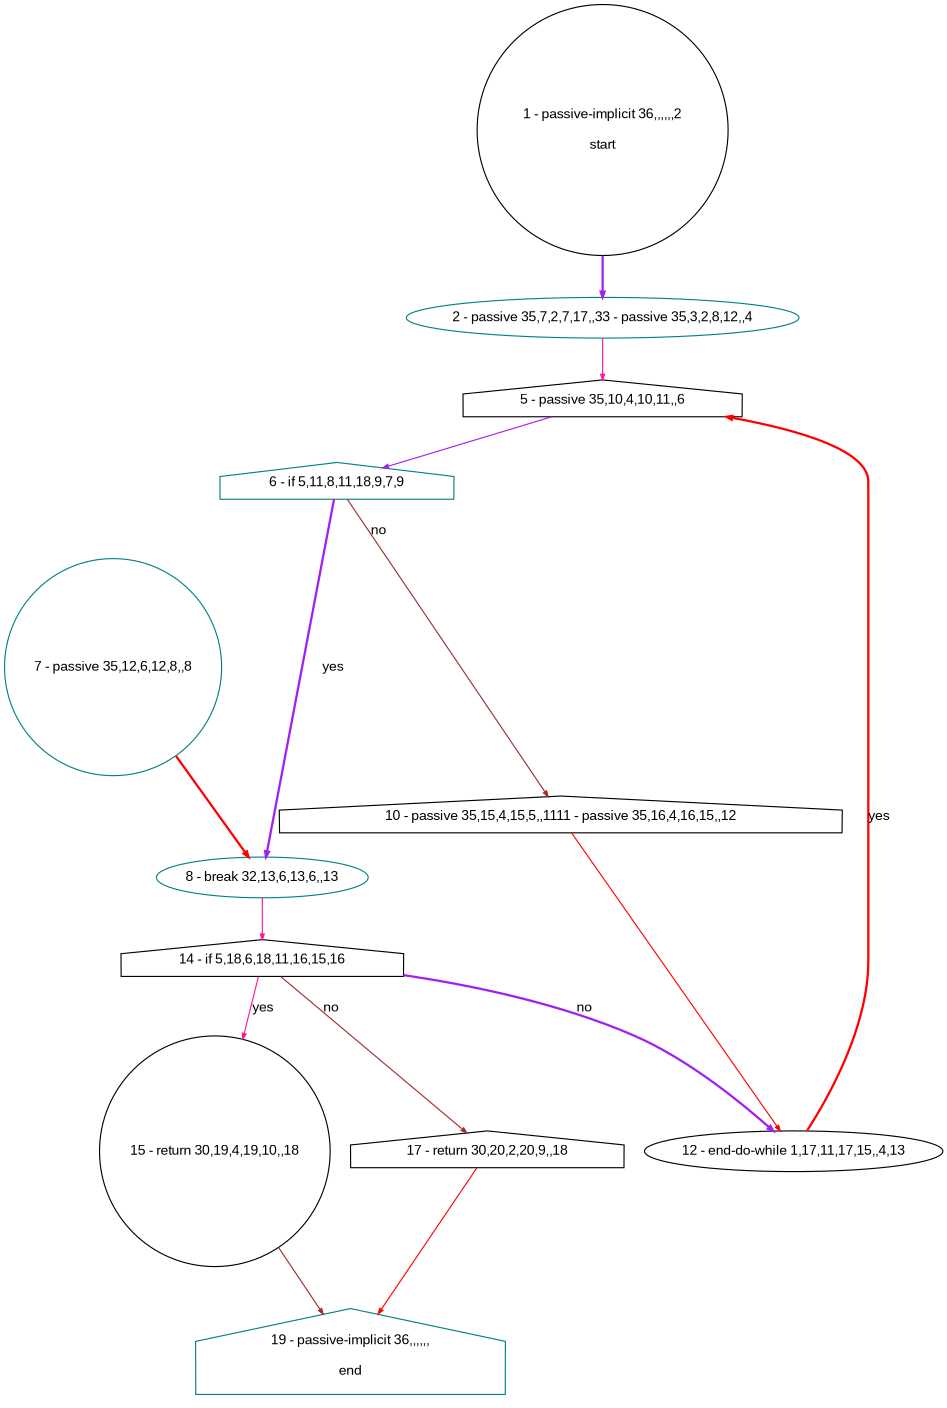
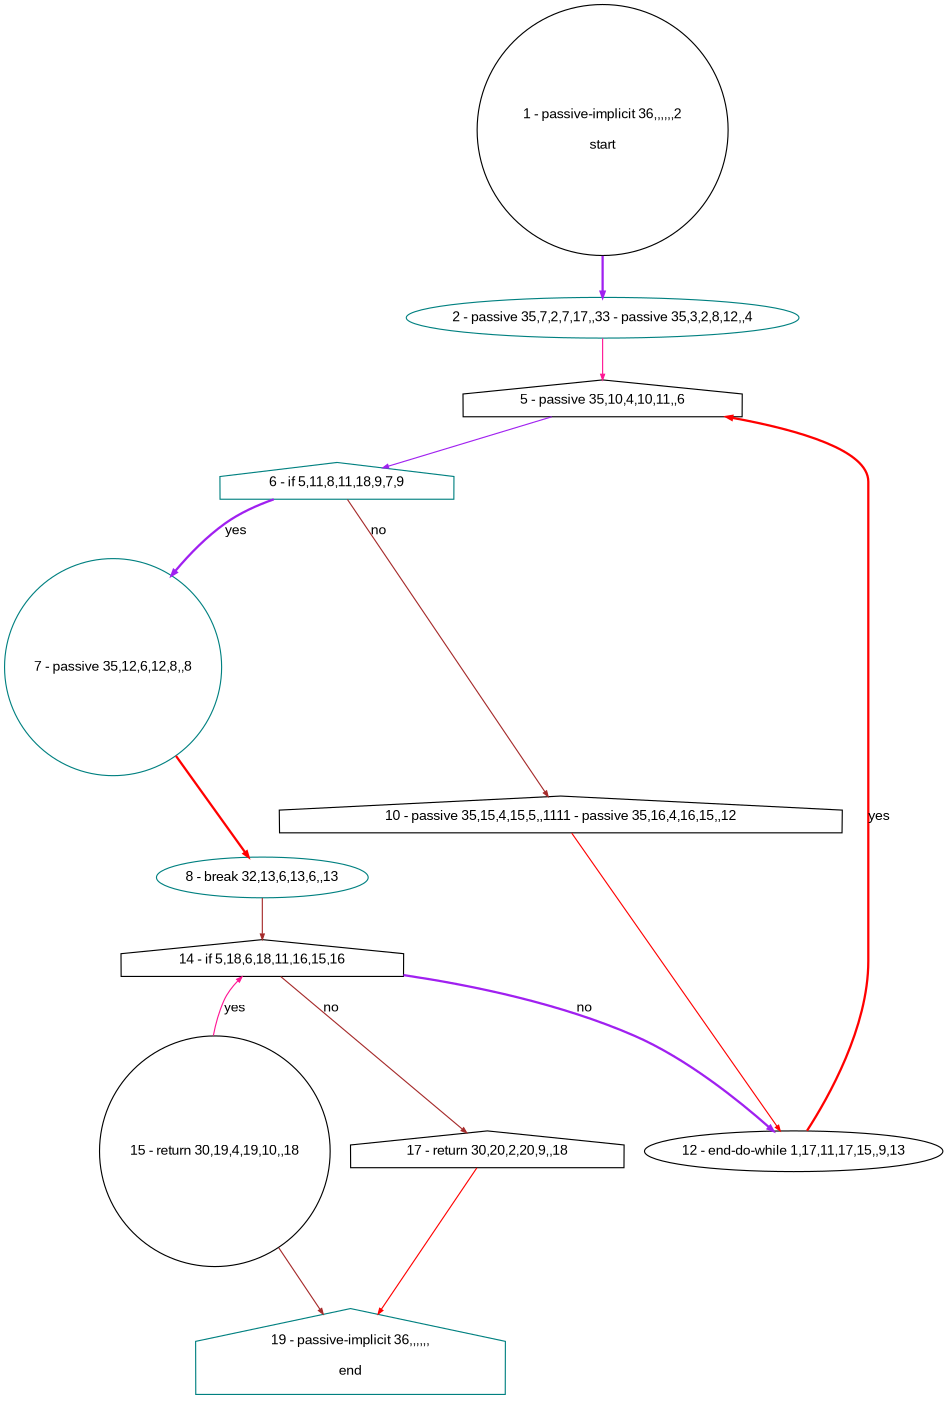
  digraph {
    bgcolor=white
    compound=true
    fillcolor="#FFFFCC"
    fontname=Arial
    fontsize=12
    pack=true
    packmode=clust
    style="rounded,filled"
    node [color=black compound=true fillcolor="#ffffff" fixedsize=false fontname=Arial fontsize=12 node_initialized=no shape=house style=filled]
    edge [arrowhead=normal arrowsize=0.5 arrowtail=none color=purple compound=true dir=forward fontcolor=black fontname=Arial fontsize=12 style=solid]
    n1 [color=teal label="2 - passive 35,7,2,7,17,,33 - passive 35,3,2,8,12,,4" shape=ellipse]
    n2 [label="5 - passive 35,10,4,10,11,,6"]
    n3 [color=teal label="6 - if 5,11,8,11,18,9,7,9"]
    n4 [label="1 - passive-implicit 36,,,,,,2\n\nstart" shape=circle]
    n5 [color=teal label="7 - passive 35,12,6,12,8,,8" shape=circle]
    n6 [label="10 - passive 35,15,4,15,5,,1111 - passive 35,16,4,16,15,,12"]
    n7 [color=teal label="8 - break 32,13,6,13,6,,13" shape=ellipse]
-   n8 [label="12 - end-do-while 1,17,11,17,15,,4,13" shape=ellipse]
+   n8 [label="12 - end-do-while 1,17,11,17,15,,9,13" shape=ellipse]
    n9 [label="14 - if 5,18,6,18,11,16,15,16"]
    n10 [label="15 - return 30,19,4,19,10,,18" shape=circle]
    n11 [label="17 - return 30,20,2,20,9,,18"]
    n12 [color=teal label="19 - passive-implicit 36,,,,,,\n\nend"]
    n1 -> n2 [color=deeppink]
    n2 -> n3
-   n3 -> n7 [label=yes style=bold]
+   n3 -> n5 [label=yes style=bold]
    n3 -> n6 [color=brown label=no]
    n4 -> n1 [style=bold]
    n5 -> n7 [color=red style=bold]
    n6 -> n8 [color=red]
-   n7 -> n9 [color=deeppink]
+   n7 -> n9 [color=brown]
    n8 -> n2 [color=red label=yes style=bold]
    n9 -> n8 [label=no style=bold]
-   n9 -> n10 [color=deeppink label=yes]
+   n10 -> n9 [color=deeppink label=yes]
    n9 -> n11 [color=brown label=no]
    n10 -> n12 [color=brown]
    n11 -> n12 [color=red]
  }
